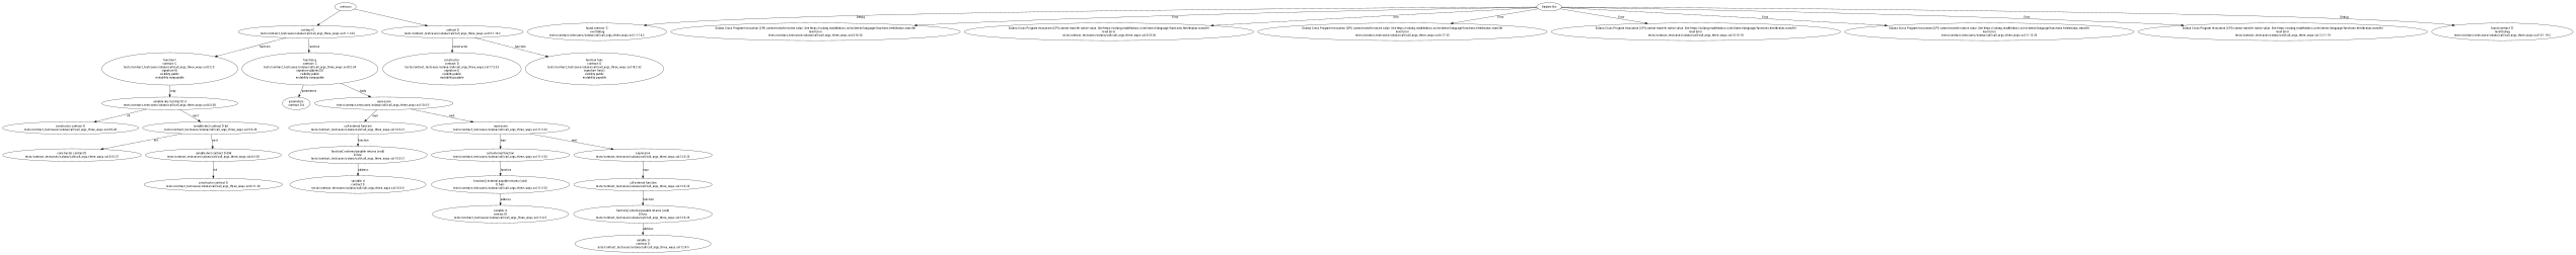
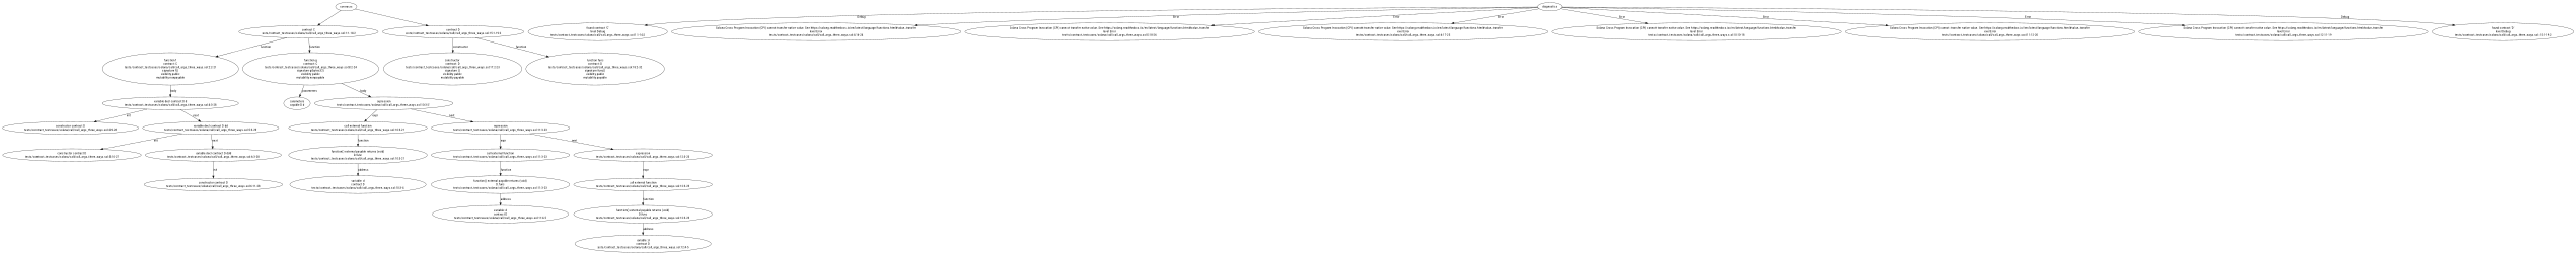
  strict digraph {
    fontname="Roboto Condensed"
    node [fontname="Roboto Condensed"]
    edge [fontname="Roboto Condensed"]
    n1 [label="contract C\ntests/contract_testcases/solana/call/call_args_three_ways.sol:1:1-14:2"]
    n2 [label="function f\ncontract: C\ntests/contract_testcases/solana/call/call_args_three_ways.sol:2:2-21\nsignature f()\nvisibility public\nmutability nonpayable"]
    n3 [label="function g\ncontract: C\ntests/contract_testcases/solana/call/call_args_three_ways.sol:8:2-24\nsignature g(bytes32)\nvisibility public\nmutability nonpayable"]
    n4 [label="variable decl contract D d\ntests/contract_testcases/solana/call/call_args_three_ways.sol:4:3-28"]
    n5 [label="constructor contract D\ntests/contract_testcases/solana/call/call_args_three_ways.sol:4:9-28"]
    n6 [label="variable decl contract D dd\ntests/contract_testcases/solana/call/call_args_three_ways.sol:5:3-29"]
    n7 [label="constructor contract D\ntests/contract_testcases/solana/call/call_args_three_ways.sol:5:10-27"]
    n8 [label="variable decl contract D ddd\ntests/contract_testcases/solana/call/call_args_three_ways.sol:6:3-28"]
    n9 [label="constructor contract D\ntests/contract_testcases/solana/call/call_args_three_ways.sol:6:11-28"]
-   n10 [label="parameters\ncontract D d"]
+   n10 [label="parameters\npayable D d"]
    n11 [label="expression\ntests/contract_testcases/solana/call/call_args_three_ways.sol:10:3-21"]
    n12 [label="call external function\ntests/contract_testcases/solana/call/call_args_three_ways.sol:10:3-21"]
    n13 [label="expression\ntests/contract_testcases/solana/call/call_args_three_ways.sol:11:3-23"]
    n14 [label="function() external payable returns (void)\nD.func\ntests/contract_testcases/solana/call/call_args_three_ways.sol:10:3-21"]
    n15 [label="variable: d\ncontract D\ntests/contract_testcases/solana/call/call_args_three_ways.sol:10:3-4"]
    n16 [label="call external function\ntests/contract_testcases/solana/call/call_args_three_ways.sol:11:3-23"]
    n17 [label="expression\ntests/contract_testcases/solana/call/call_args_three_ways.sol:12:3-23"]
    n18 [label="function() external payable returns (void)\nD.func\ntests/contract_testcases/solana/call/call_args_three_ways.sol:11:3-23"]
    n19 [label="variable: d\ncontract D\ntests/contract_testcases/solana/call/call_args_three_ways.sol:11:4-5"]
    n20 [label="call external function\ntests/contract_testcases/solana/call/call_args_three_ways.sol:12:3-23"]
    n21 [label="function() external payable returns (void)\nD.func\ntests/contract_testcases/solana/call/call_args_three_ways.sol:12:3-23"]
    n22 [label="variable: d\ncontract D\ntests/contract_testcases/solana/call/call_args_three_ways.sol:12:4-5"]
    n23 [label="contract D\ntests/contract_testcases/solana/call/call_args_three_ways.sol:15:1-19:2"]
    n24 [label="constructor \ncontract: D\ntests/contract_testcases/solana/call/call_args_three_ways.sol:17:2-23\nsignature ()\nvisibility public\nmutability payable"]
    n25 [label="function func\ncontract: D\ntests/contract_testcases/solana/call/call_args_three_ways.sol:18:2-32\nsignature func()\nvisibility public\nmutability payable"]
    n26 [label="found contract 'C'\nlevel Debug\ntests/contract_testcases/solana/call/call_args_three_ways.sol:1:1-14:2"]
    n27 [label="Solana Cross Program Invocation (CPI) cannot transfer native value. See https://solang.readthedocs.io/en/latest/language/functions.html#value_transfer\nlevel Error\ntests/contract_testcases/solana/call/call_args_three_ways.sol:4:16-24"]
    n28 [label="Solana Cross Program Invocation (CPI) cannot transfer native value. See https://solang.readthedocs.io/en/latest/language/functions.html#value_transfer\nlevel Error\ntests/contract_testcases/solana/call/call_args_three_ways.sol:5:18-26"]
    n29 [label="Solana Cross Program Invocation (CPI) cannot transfer native value. See https://solang.readthedocs.io/en/latest/language/functions.html#value_transfer\nlevel Error\ntests/contract_testcases/solana/call/call_args_three_ways.sol:6:17-25"]
    n30 [label="Solana Cross Program Invocation (CPI) cannot transfer native value. See https://solang.readthedocs.io/en/latest/language/functions.html#value_transfer\nlevel Error\ntests/contract_testcases/solana/call/call_args_three_ways.sol:10:10-18"]
    n31 [label="Solana Cross Program Invocation (CPI) cannot transfer native value. See https://solang.readthedocs.io/en/latest/language/functions.html#value_transfer\nlevel Error\ntests/contract_testcases/solana/call/call_args_three_ways.sol:11:12-20"]
    n32 [label="Solana Cross Program Invocation (CPI) cannot transfer native value. See https://solang.readthedocs.io/en/latest/language/functions.html#value_transfer\nlevel Error\ntests/contract_testcases/solana/call/call_args_three_ways.sol:12:11-19"]
    n33 [label="found contract 'D'\nlevel Debug\ntests/contract_testcases/solana/call/call_args_three_ways.sol:15:1-19:2"]
    contracts
    diagnostics
    n1 -> n2 [label=function]
    n1 -> n3 [label=function]
    n2 -> n4 [label=body]
    n3 -> n10 [label=parameters]
    n3 -> n11 [label=body]
    n4 -> n5 [label=init]
    n4 -> n6 [label=next]
    n6 -> n7 [label=init]
    n6 -> n8 [label=next]
    n8 -> n9 [label=init]
    n11 -> n12 [label=expr]
    n11 -> n13 [label=next]
    n12 -> n14 [label=function]
    n13 -> n16 [label=expr]
    n13 -> n17 [label=next]
    n14 -> n15 [label=address]
    n16 -> n18 [label=function]
    n17 -> n20 [label=expr]
    n18 -> n19 [label=address]
    n20 -> n21 [label=function]
    n21 -> n22 [label=address]
    n23 -> n24 [label=constructor]
    n23 -> n25 [label=function]
    contracts -> n1
    contracts -> n23
    diagnostics -> n26 [label=Debug]
    diagnostics -> n27 [label=Error]
    diagnostics -> n28 [label=Error]
    diagnostics -> n29 [label=Error]
    diagnostics -> n30 [label=Error]
    diagnostics -> n31 [label=Error]
    diagnostics -> n32 [label=Error]
    diagnostics -> n33 [label=Debug]
  }
